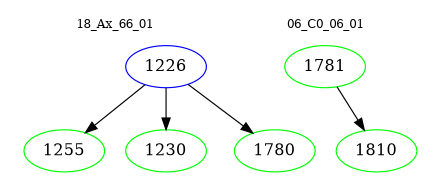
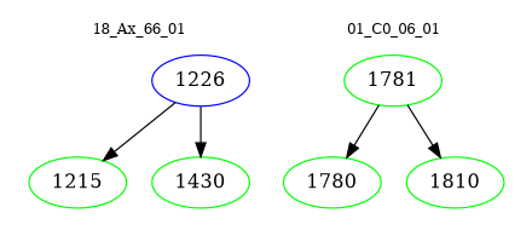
  digraph {
    node [color=green]
    edge [color=black]
    n1 [color=blue label=1226]
-   n2 [label=1255]
-   n3 [label=1230]
+   n2 [label=1215]
+   n3 [label=1430]
    n4 [label=1781]
    n5 [label=1780]
    n6 [label=1810]
    subgraph cluster_1 {
      color=white
      fontsize=10
      label="18_Ax_66_01"
      n1
      n2
      n3
    }
    subgraph cluster_2 {
      color=white
      fontsize=10
-     label="06_C0_06_01"
+     label="01_C0_06_01"
      n4
      n5
      n6
    }
    n1 -> n2
    n1 -> n3
-   n1 -> n5
+   n4 -> n5
    n4 -> n6
  }
